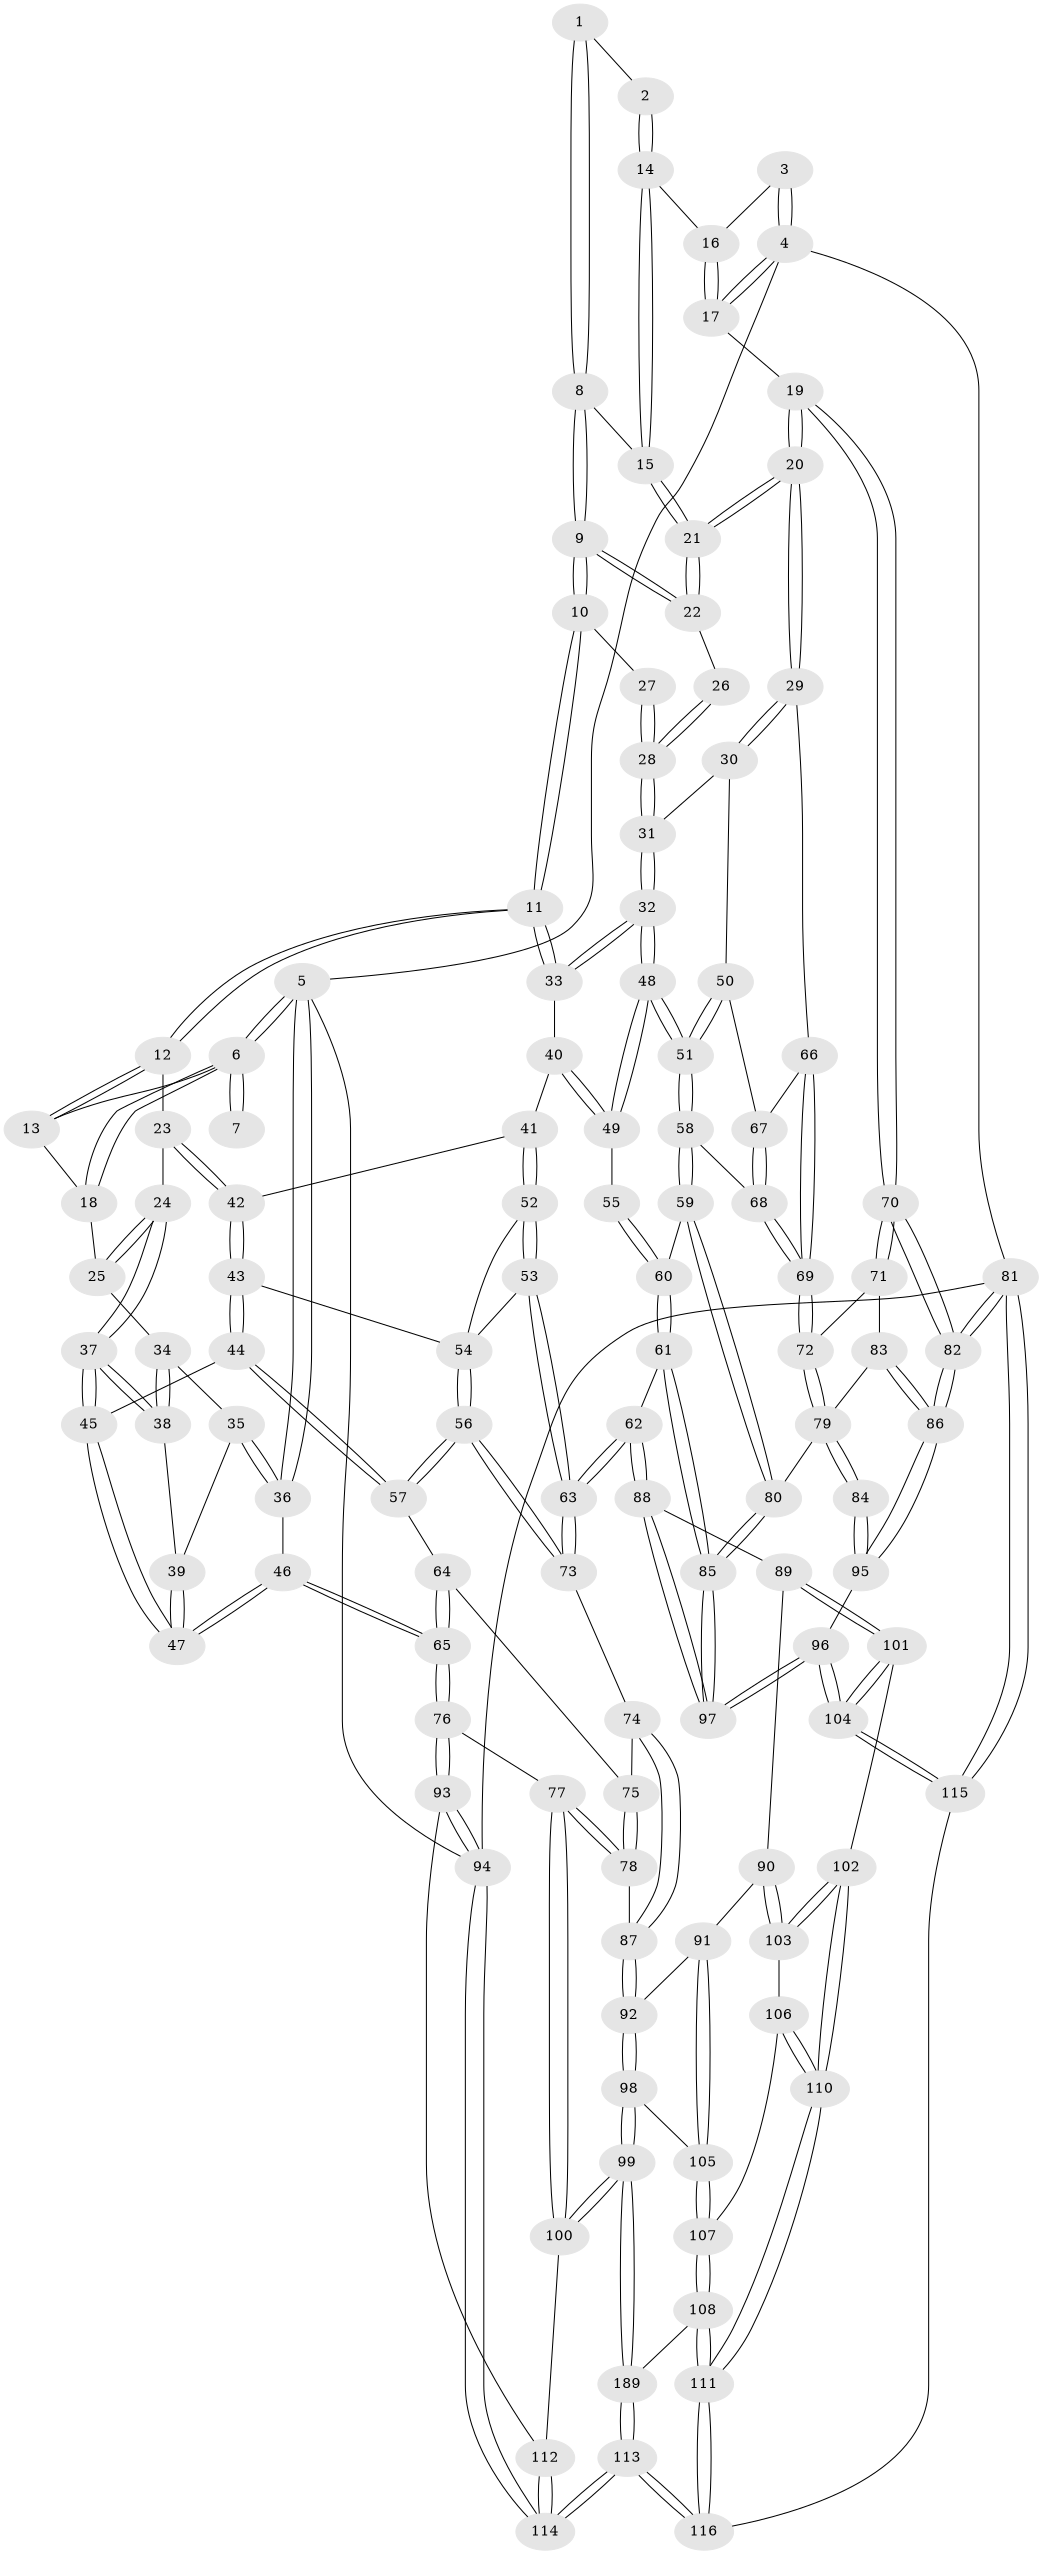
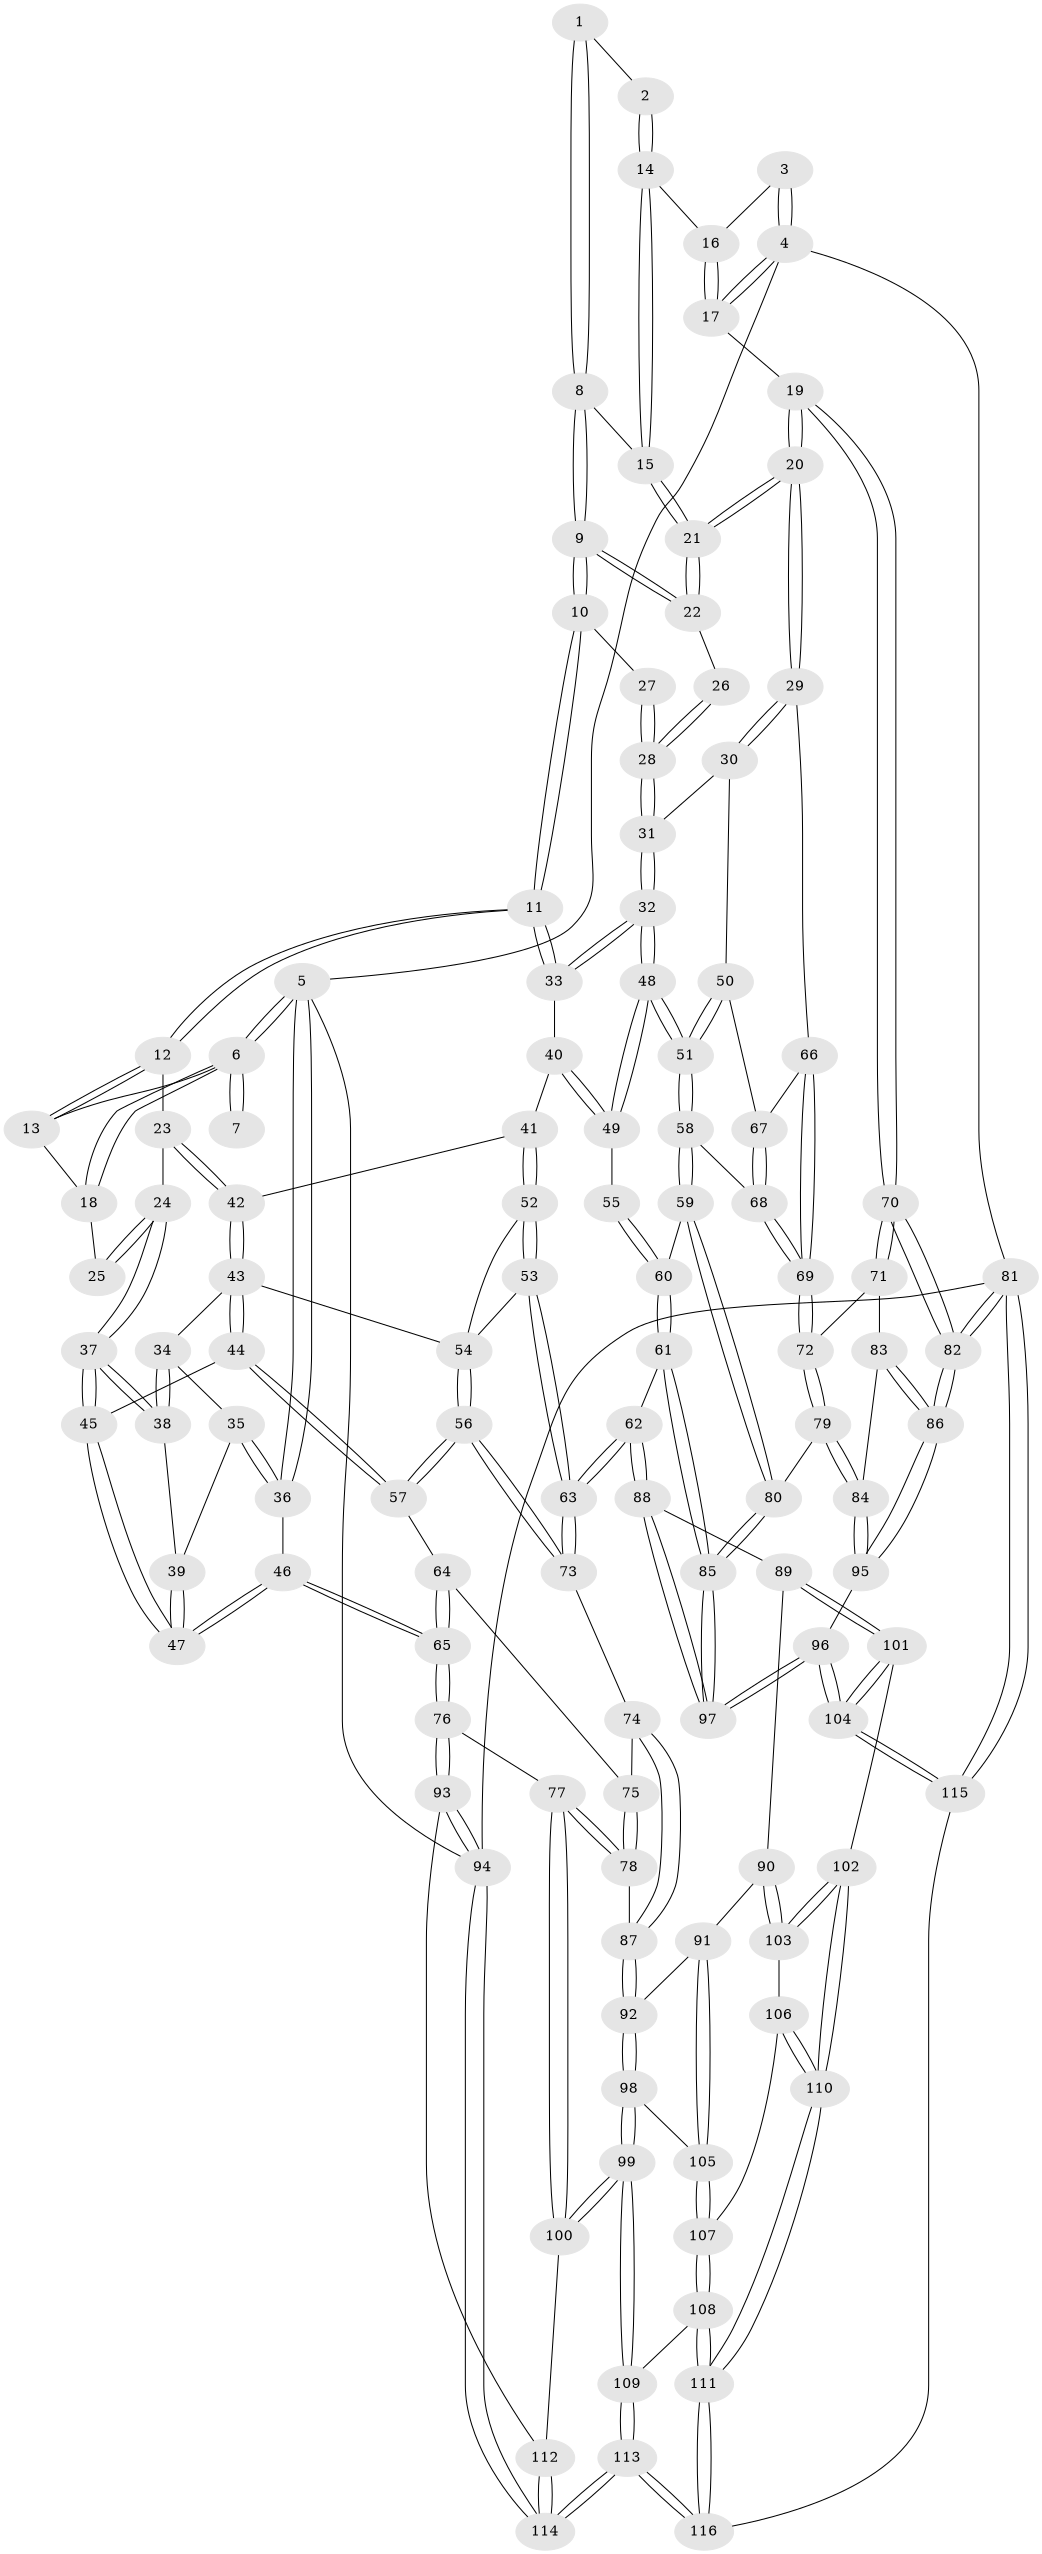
  graph {
    node [color=gray90 style=filled]
    1
    2
    8
    14
    9
    15
    3
    4
    16
    5
    17
    81
    6
    36
    94
    19
    82
    115
    7
    18
    13
    46
    114
    25
    10
    22
    21
    11
    27
    26
    12
    33
    28
    23
    40
    24
    42
    20
    70
    34
    29
    71
    30
    66
    37
    43
    38
    45
    35
    31
    32
    50
    67
    69
    51
    48
    49
    41
    39
    47
    65
    52
    55
    54
    53
    44
    57
    56
    64
    76
    58
    60
    68
    59
    63
    73
    61
    74
    75
    80
    85
    62
    88
    97
    89
    78
    77
    93
    72
    79
    83
    86
    84
    87
    92
    100
    112
    95
    116
    96
    98
    90
    101
    91
    103
    104
    102
    105
    106
    107
    99
-   109 [label=189]
+   109
    113
    110
    111
    108
    1 -- 2
    1 -- 8
    1 -- 8
    2 -- 14
    2 -- 14
    8 -- 9
    8 -- 9
    8 -- 15
    14 -- 15
    14 -- 15
    14 -- 16
    9 -- 10
    9 -- 10
    9 -- 22
    9 -- 22
    15 -- 21
    15 -- 21
    3 -- 4
    3 -- 4
    3 -- 16
    4 -- 5
    4 -- 17
    4 -- 17
    4 -- 81
    16 -- 17
    16 -- 17
    5 -- 6
    5 -- 6
    5 -- 36
    5 -- 36
    5 -- 94
    17 -- 19
    81 -- 94
    81 -- 82
    81 -- 82
    81 -- 115
    81 -- 115
    6 -- 7
    6 -- 7
    6 -- 18
    6 -- 18
    6 -- 13
    36 -- 46
    94 -- 114
    94 -- 114
    19 -- 20
    19 -- 20
    19 -- 70
    19 -- 70
    82 -- 86
    82 -- 86
    115 -- 116
    18 -- 25
    13 -- 18
    46 -- 47
    46 -- 47
    46 -- 65
    46 -- 65
-   25 -- 34
+   43 -- 34
    10 -- 11
    10 -- 11
    10 -- 27
    22 -- 26
    21 -- 22
    21 -- 22
    11 -- 12
    11 -- 12
    11 -- 33
    11 -- 33
    27 -- 28
    27 -- 28
    26 -- 28
    26 -- 28
    12 -- 13
    12 -- 13
    12 -- 23
    33 -- 40
    28 -- 31
    28 -- 31
    23 -- 24
    23 -- 42
    23 -- 42
    40 -- 49
    40 -- 49
    40 -- 41
    24 -- 25
    24 -- 25
    24 -- 37
    24 -- 37
    42 -- 43
    42 -- 43
    20 -- 21
    20 -- 21
    20 -- 29
    20 -- 29
    70 -- 82
    70 -- 82
    70 -- 71
    70 -- 71
    34 -- 38
    34 -- 38
    34 -- 35
    29 -- 30
    29 -- 30
    29 -- 66
    71 -- 72
    71 -- 83
    30 -- 31
    30 -- 50
    66 -- 67
    66 -- 69
    66 -- 69
    37 -- 38
    37 -- 38
    37 -- 45
    37 -- 45
    43 -- 54
    43 -- 44
    43 -- 44
    38 -- 39
    45 -- 47
    45 -- 47
    35 -- 36
    35 -- 36
    35 -- 39
    31 -- 32
    31 -- 32
    32 -- 33
    32 -- 33
    32 -- 48
    32 -- 48
    50 -- 67
    50 -- 51
    50 -- 51
    67 -- 68
    67 -- 68
    69 -- 72
    69 -- 72
    51 -- 58
    51 -- 58
    48 -- 51
    48 -- 51
    48 -- 49
    48 -- 49
    49 -- 55
    41 -- 42
    41 -- 52
    41 -- 52
    39 -- 47
    39 -- 47
    65 -- 76
    65 -- 76
    52 -- 54
    52 -- 53
    52 -- 53
    55 -- 60
    55 -- 60
    54 -- 56
    54 -- 56
    53 -- 54
    53 -- 63
    53 -- 63
    44 -- 45
    44 -- 57
    44 -- 57
    57 -- 64
    56 -- 57
    56 -- 57
    56 -- 73
    56 -- 73
    64 -- 65
    64 -- 65
    64 -- 75
    76 -- 77
    76 -- 93
    76 -- 93
    58 -- 68
    58 -- 59
    58 -- 59
    60 -- 61
    60 -- 61
    68 -- 69
    68 -- 69
    59 -- 60
    59 -- 80
    59 -- 80
    63 -- 73
    63 -- 73
    73 -- 74
    61 -- 85
    61 -- 85
    61 -- 62
    74 -- 75
    74 -- 87
    74 -- 87
    75 -- 78
    75 -- 78
    80 -- 85
    80 -- 85
    85 -- 97
    85 -- 97
    62 -- 63
    62 -- 63
    62 -- 88
    62 -- 88
    88 -- 97
    88 -- 97
    88 -- 89
    89 -- 90
    89 -- 101
    89 -- 101
    78 -- 87
    77 -- 78
    77 -- 78
    77 -- 100
    77 -- 100
    93 -- 94
    93 -- 94
    93 -- 112
    72 -- 79
    72 -- 79
    79 -- 80
    79 -- 84
    79 -- 84
    83 -- 86
    83 -- 86
-   83 -- 79
+   83 -- 84
    86 -- 95
    86 -- 95
    84 -- 95
    84 -- 95
    87 -- 92
    87 -- 92
    92 -- 98
    92 -- 98
    100 -- 112
    112 -- 114
    112 -- 114
    95 -- 96
    96 -- 97
    96 -- 97
    96 -- 104
    96 -- 104
    98 -- 105
    98 -- 99
    98 -- 99
    90 -- 91
    90 -- 103
    90 -- 103
    101 -- 104
    101 -- 104
    101 -- 102
    91 -- 92
    91 -- 105
    91 -- 105
    103 -- 106
    104 -- 115
    104 -- 115
    102 -- 103
    102 -- 103
    102 -- 110
    102 -- 110
    105 -- 107
    105 -- 107
    106 -- 107
    106 -- 110
    106 -- 110
    107 -- 108
    107 -- 108
    99 -- 100
    99 -- 100
    99 -- 109
    99 -- 109
    109 -- 113
    109 -- 113
    113 -- 114
    113 -- 114
    113 -- 116
    113 -- 116
    110 -- 111
    110 -- 111
    111 -- 116
    111 -- 116
    108 -- 109
    108 -- 111
    108 -- 111
  }
